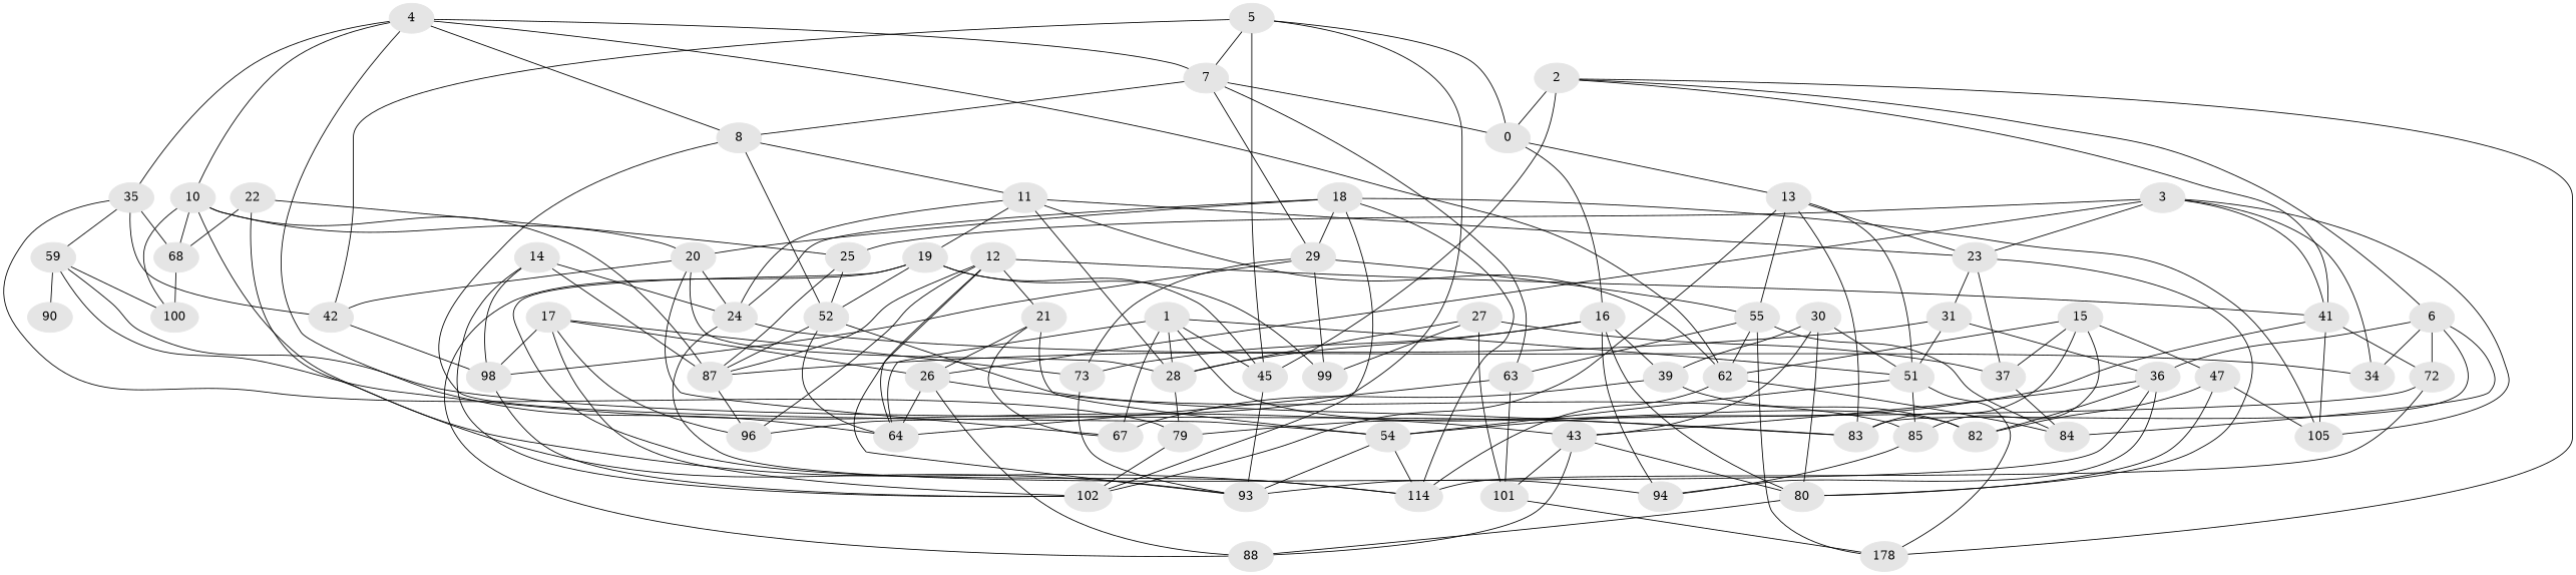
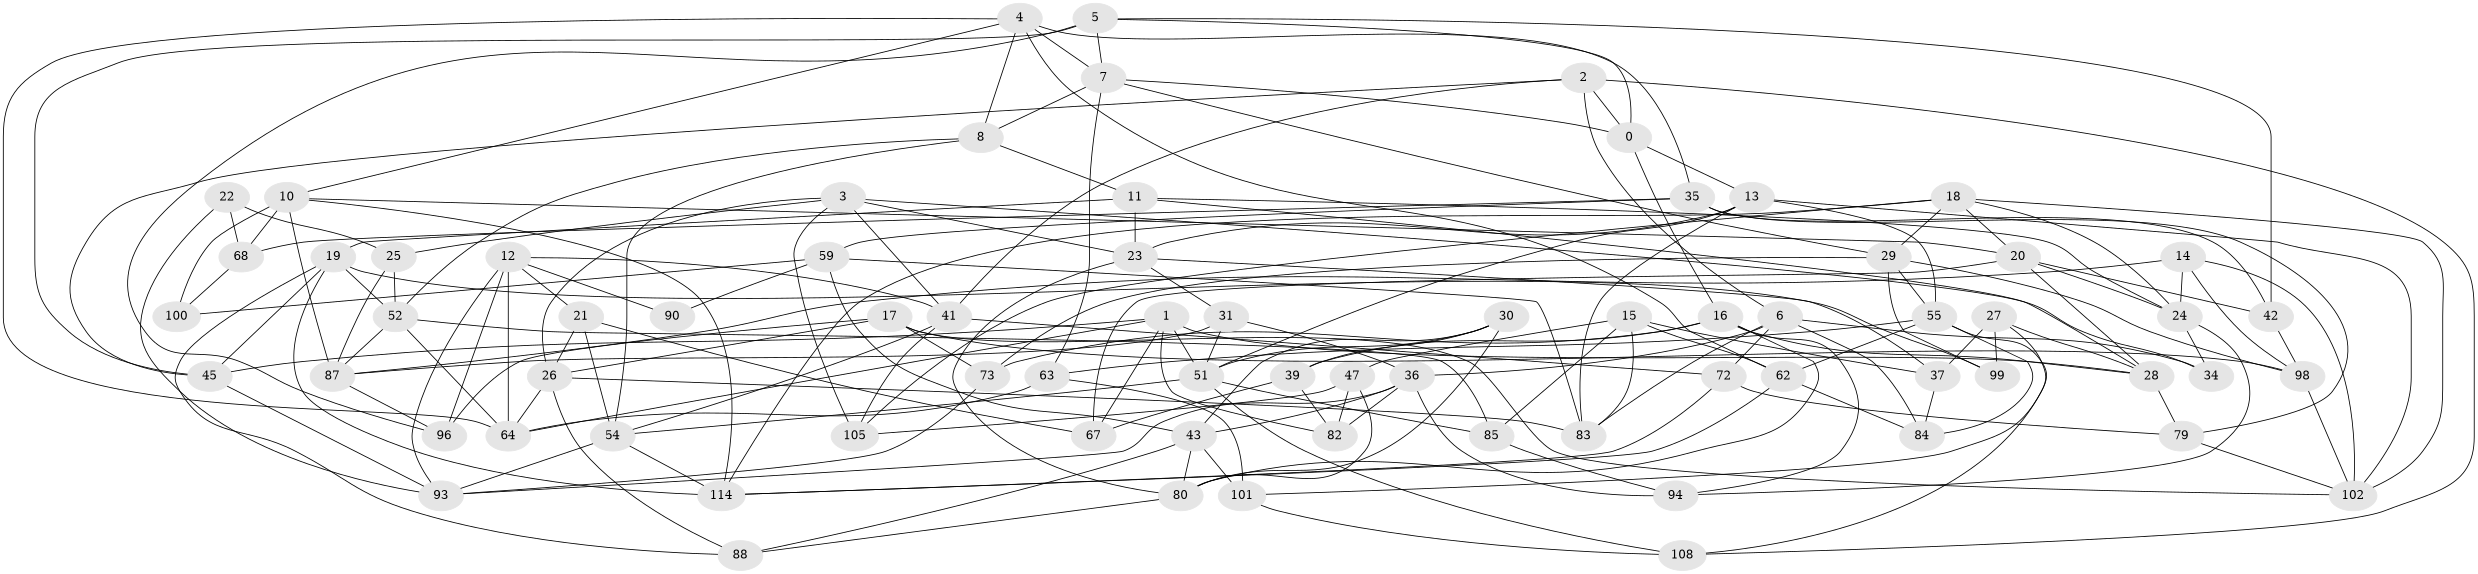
  graph {
    node [color=gray90 style=filled]
    1 [super="+76"]
    28 [super="+49"]
    45 [super="+50"]
    51 [super="+61"]
    64 [super="+77"]
    67
    82
    79
    93 [super="+95"]
-   108 [label=178]
+   108
    54 [super="+75"]
    85
    2 [super="+56"]
    6 [super="+106"]
    n15 [label=0 super="+40"]
    41 [super="+48"]
    34
    36 [super="+69"]
    72
    83 [super="+91"]
    84
    13 [super="+113"]
    16 [super="+32"]
    105
    3 [super="+44"]
    23 [super="+81"]
    25
    26 [super="+66"]
    37
    80 [super="+112"]
    31
    52 [super="+71"]
    87 [super="+97"]
    88
    4 [super="+60"]
    7 [super="+33"]
    8 [super="+57"]
    10 [super="+46"]
    35 [super="+115"]
    62 [super="+70"]
    29 [super="+58"]
    63
    11 [super="+109"]
    20 [super="+38"]
    68
    100
    114 [super="+116"]
    42
    59 [super="+74"]
    5 [super="+89"]
    96
    98 [super="+103"]
    94
    43 [super="+86"]
    55 [super="+110"]
    99
    73
    101
    19 [super="+111"]
    24 [super="+53"]
    102 [super="+104"]
    39
    12 [super="+65"]
    21
    90
    14
    15 [super="+92"]
    47
    17 [super="+107"]
    18 [super="+78"]
    22
    27
    30
    1 -- 28
    1 -- 45
    1 -- 51
    1 -- 64
    1 -- 67
    1 -- 82
    28 -- 79
    45 -- 93
    51 -- 108
    51 -- 54
    51 -- 85
    79 -- 102
    54 -- 93
    54 -- 114
    85 -- 94
    2 -- 45
    2 -- 108
    2 -- 6
    2 -- n15 [weight=2]
    2 -- 41
    6 -- 34
    6 -- 36
    6 -- 72
    6 -- 83
    6 -- 84
    n15 -- 13
    n15 -- 16
    41 -- 54
    41 -- 72
    41 -- 105
    36 -- 82
    36 -- 93
    36 -- 94
    36 -- 43
    72 -- 79
    72 -- 114
    13 -- 51
    13 -- 83
    13 -- 23
    13 -- 55
    13 -- 102
    16 -- 28
    16 -- 80
    16 -- 94
    16 -- 73
    16 -- 39
    3 -- 41
    3 -- 34
    3 -- 105
    3 -- 23
    3 -- 25
    3 -- 26
    23 -- 37
    23 -- 80
    23 -- 31
    25 -- 52
    25 -- 87
    26 -- 64
    26 -- 83
    26 -- 88
    37 -- 84
    80 -- 88
    31 -- 51
    31 -- 36
    31 -- 87
    52 -- 64
    52 -- 85
    52 -- 87
    87 -- 96
    4 -- 64
    4 -- 7
    4 -- 8
    4 -- 10
    4 -- 35
    4 -- 62
    7 -- n15
    7 -- 8
    7 -- 29
    7 -- 63
    8 -- 54
    8 -- 52
    8 -- 11
    10 -- 87
    10 -- 20
    10 -- 68
    10 -- 100
    10 -- 114
    35 -- 79
    35 -- 68 [weight=2]
    35 -- 42
    35 -- 59
    62 -- 84
    62 -- 114
    29 -- 98
    29 -- 55
    29 -- 99
    29 -- 73
    63 -- 64
    63 -- 101
    11 -- 28
    11 -- 23
-   11 -- 62
    11 -- 19
    11 -- 24
    20 -- 28
    20 -- 67
    20 -- 42
    20 -- 24
    68 -- 100
    42 -- 98
    59 -- 83
    59 -- 100 [weight=2]
    59 -- 43
    59 -- 90 [weight=2]
    5 -- 45 [weight=2]
    5 -- n15
    5 -- 7
    5 -- 42
    5 -- 96
    98 -- 102
    43 -- 80
    43 -- 88
    43 -- 101
    55 -- 108
    55 -- 84
    55 -- 62
    55 -- 63
    73 -- 93
    101 -- 108
    19 -- 45
    19 -- 52
    19 -- 88
    19 -- 114
    19 -- 99
    24 -- 34
    24 -- 94
    39 -- 67
    39 -- 82
    12 -- 64
    12 -- 93
    12 -- 41
    12 -- 96
    12 -- 21
-   12 -- 87
+   12 -- 90
    21 -- 67
    21 -- 54
    21 -- 26
    14 -- 87
    14 -- 98
    14 -- 24
    14 -- 102
    15 -- 85
    15 -- 83
    15 -- 37
    15 -- 62
    15 -- 47
    47 -- 82
    47 -- 105
    47 -- 80
    17 -- 26
    17 -- 96
    17 -- 98 [weight=2]
    17 -- 73
    17 -- 102
    18 -- 105
    18 -- 29
    18 -- 20
    18 -- 114
    18 -- 24
    18 -- 102
    22 -- 93
    22 -- 25
    22 -- 68
    27 -- 28
    27 -- 37
    27 -- 99
    27 -- 101
    30 -- 51
    30 -- 80
    30 -- 43
    30 -- 39
  }
